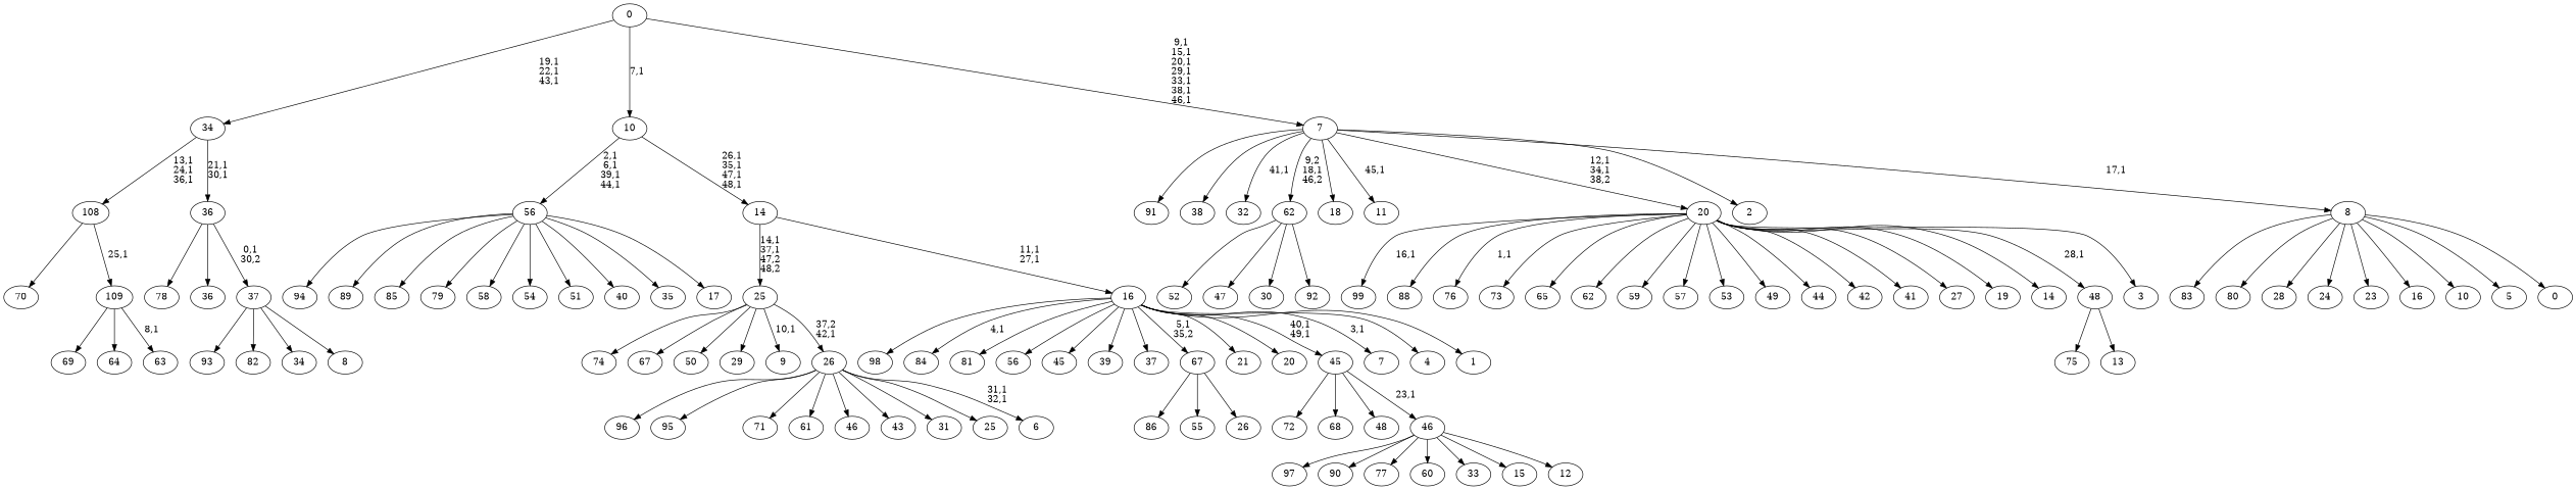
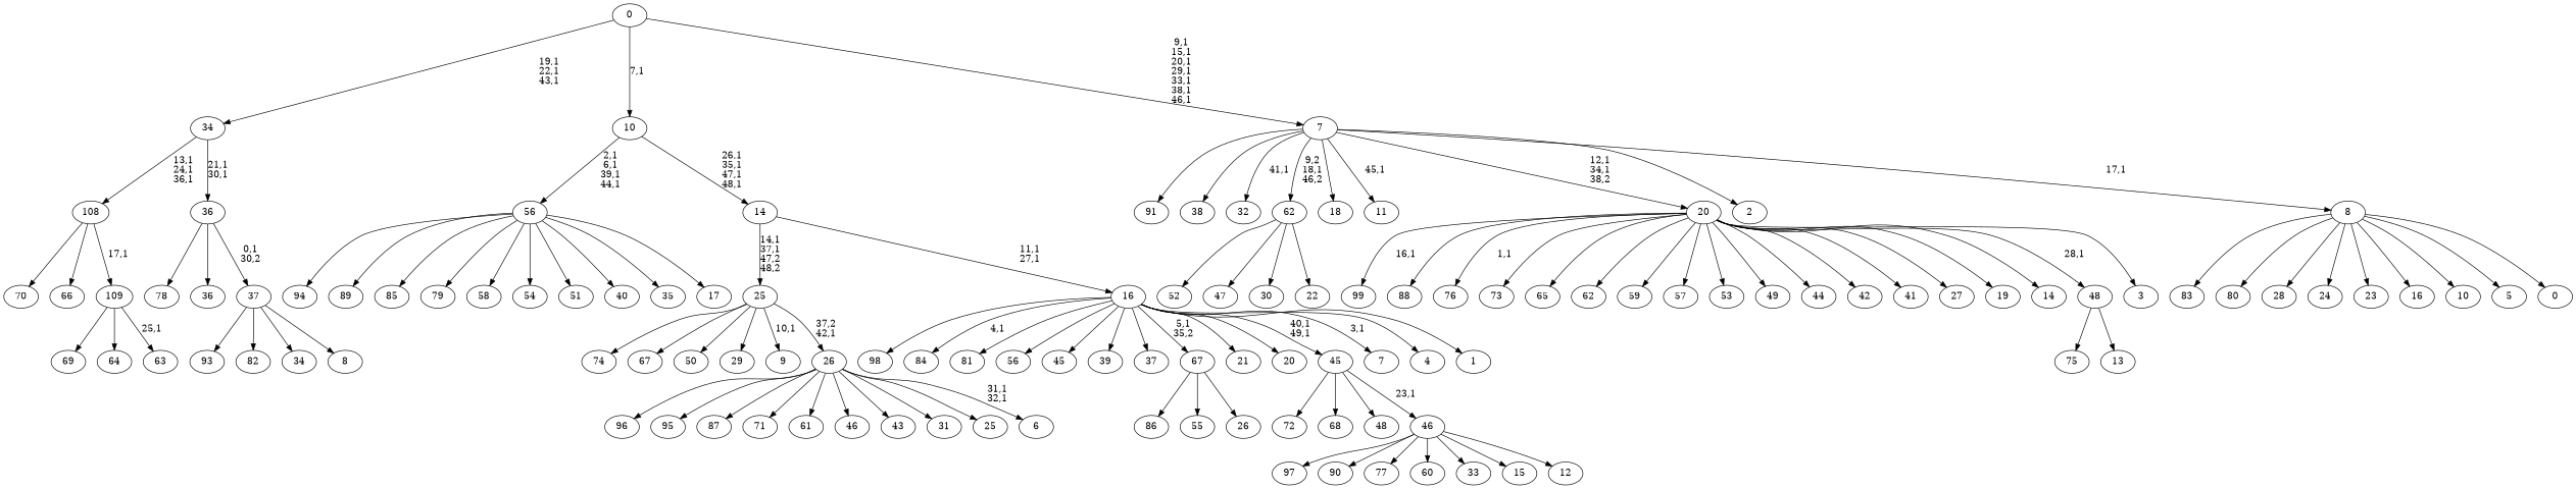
  digraph {
    n1 [label=99]
    n2 [label=98]
    n3 [label=97]
    n4 [label=96]
    n5 [label=95]
    n6 [label=94]
    n7 [label=93]
    n8 [label=91]
    n9 [label=90]
    n10 [label=89]
    n11 [label=88]
+   n12 [label=87]
    n13 [label=86]
    n14 [label=85]
    n15 [label=84]
    n16 [label=83]
    n17 [label=82]
    n18 [label=81]
    n19 [label=80]
    n20 [label=79]
    n21 [label=78]
    n22 [label=77]
    n23 [label=76]
    n24 [label=75]
    n25 [label=74]
    n26 [label=73]
    n27 [label=72]
    n28 [label=71]
    n29 [label=70]
    n30 [label=69]
    n31 [label=68]
    n32 [label=67]
+   n33 [label=66]
    n34 [label=65]
    n35 [label=64]
    n36 [label=63]
    109
    108
    n39 [label=62]
    n40 [label=61]
    n41 [label=60]
    n42 [label=59]
    n43 [label=58]
    n44 [label=57]
    n45 [label=56]
    n46 [label=55]
    n47 [label=54]
    n48 [label=53]
    n49 [label=52]
    n50 [label=51]
    n51 [label=50]
    n52 [label=49]
    n53 [label=48]
    n54 [label=47]
    n55 [label=46]
    n56 [label=45]
    n57 [label=44]
    n58 [label=43]
    n59 [label=42]
    n60 [label=41]
    n61 [label=40]
    n62 [label=39]
    n63 [label=38]
    n64 [label=37]
    n65 [label=36]
    n66 [label=35]
    n67 [label=34]
    n68 [label=33]
    n69 [label=32]
    n70 [label=31]
    n71 [label=30]
    n72 [label=29]
    n73 [label=28]
    n74 [label=27]
    n75 [label=26]
    67
    n77 [label=25]
    n78 [label=24]
    n79 [label=23]
-   n80 [label=92]
+   n80 [label=22]
    62
    n82 [label=21]
    n83 [label=20]
    n84 [label=19]
    n85 [label=18]
    n86 [label=17]
    56
    n88 [label=16]
    n89 [label=15]
    n90 [label=14]
    n91 [label=13]
    48
    n93 [label=12]
    46
    45
    n96 [label=11]
    n97 [label=10]
    n98 [label=9]
    n99 [label=8]
    37
    36
    34
    n103 [label=7]
    n104 [label=6]
    26
    25
    n107 [label=5]
    n108 [label=4]
    n109 [label=3]
    20
    n111 [label=2]
    n112 [label=1]
    16
    14
    10
    n116 [label=0]
    8
    7
    0
    109 -> n30
    109 -> n35
-   109 -> n36 [label="8,1"]
+   109 -> n36 [label="25,1"]
    108 -> n29
-   108 -> 109 [label="25,1"]
+   108 -> n33
+   108 -> 109 [label="17,1"]
    67 -> n13
    67 -> n46
    67 -> n75
    62 -> n49
    62 -> n54
    62 -> n71
    62 -> n80
    56 -> n6
    56 -> n10
    56 -> n14
    56 -> n20
    56 -> n43
    56 -> n47
    56 -> n50
    56 -> n61
    56 -> n66
    56 -> n86
    48 -> n24
    48 -> n91
    46 -> n3
    46 -> n9
    46 -> n22
    46 -> n41
    46 -> n68
    46 -> n89
    46 -> n93
    45 -> n27
    45 -> n31
    45 -> n53
    45 -> 46 [label="23,1"]
    37 -> n7
    37 -> n17
    37 -> n67
    37 -> n99
    36 -> n21
    36 -> n65
    36 -> 37 [label="0,1\n30,2"]
    34 -> 108 [label="13,1\n24,1\n36,1"]
    34 -> 36 [label="21,1\n30,1"]
    26 -> n4
    26 -> n5
+   26 -> n12
    26 -> n28
    26 -> n40
    26 -> n55
    26 -> n58
    26 -> n70
    26 -> n77
    26 -> n104 [label="31,1\n32,1"]
    25 -> n25
    25 -> n32
    25 -> n51
    25 -> n72
    25 -> n98 [label="10,1"]
    25 -> 26 [label="37,2\n42,1"]
    20 -> n1 [label="16,1"]
    20 -> n11
    20 -> n23 [label="1,1"]
    20 -> n26
    20 -> n34
    20 -> n39
    20 -> n42
    20 -> n44
    20 -> n48
    20 -> n52
    20 -> n57
    20 -> n59
    20 -> n60
    20 -> n74
    20 -> n84
    20 -> n90
    20 -> 48 [label="28,1"]
    20 -> n109
    16 -> n2
    16 -> n15 [label="4,1"]
    16 -> n18
    16 -> n45
    16 -> n56
    16 -> n62
    16 -> n64
    16 -> 67 [label="5,1\n35,2"]
    16 -> n82
    16 -> n83
    16 -> 45 [label="40,1\n49,1"]
    16 -> n103 [label="3,1"]
    16 -> n108
    16 -> n112
    14 -> 25 [label="14,1\n37,1\n47,2\n48,2"]
    14 -> 16 [label="11,1\n27,1"]
    10 -> 56 [label="2,1\n6,1\n39,1\n44,1"]
    10 -> 14 [label="26,1\n35,1\n47,1\n48,1"]
    8 -> n16
    8 -> n19
    8 -> n73
    8 -> n78
    8 -> n79
    8 -> n88
    8 -> n97
    8 -> n107
    8 -> n116
    7 -> n8
    7 -> n63
    7 -> n69 [label="41,1"]
    7 -> 62 [label="9,2\n18,1\n46,2"]
    7 -> n85
    7 -> n96 [label="45,1"]
    7 -> 20 [label="12,1\n34,1\n38,2"]
    7 -> n111
    7 -> 8 [label="17,1"]
    0 -> 34 [label="19,1\n22,1\n43,1"]
    0 -> 10 [label="7,1"]
    0 -> 7 [label="9,1\n15,1\n20,1\n29,1\n33,1\n38,1\n46,1"]
  }
